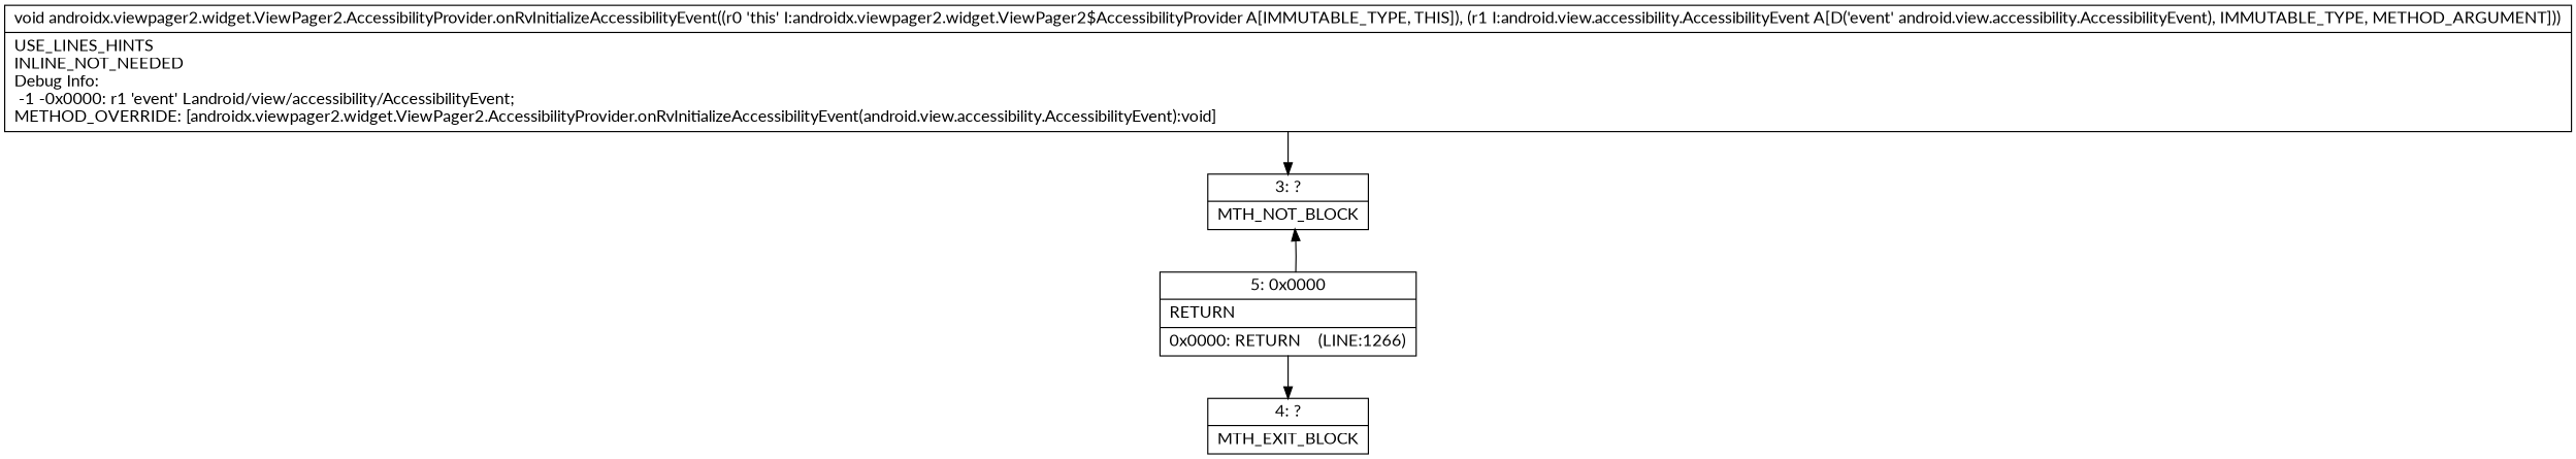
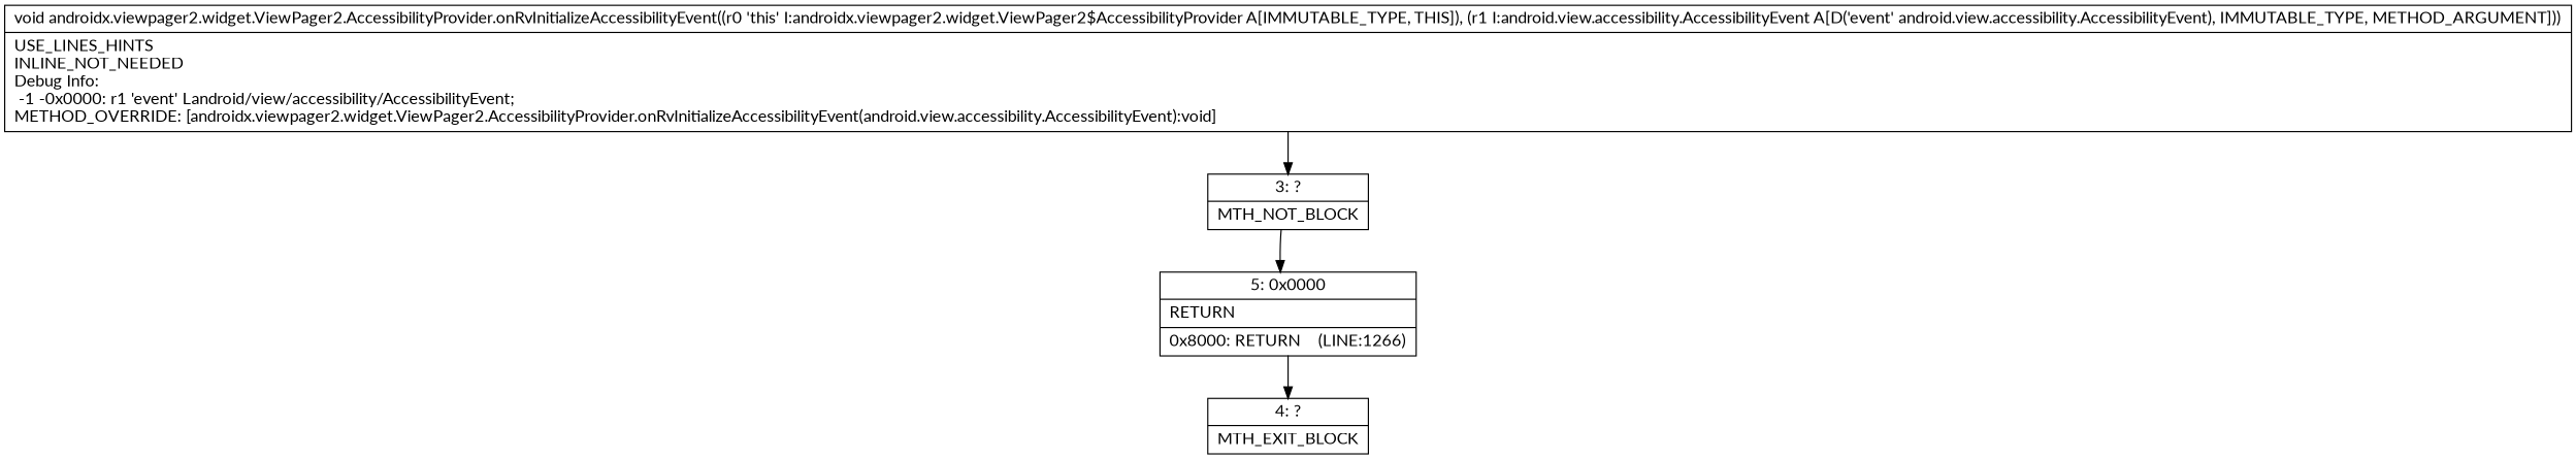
  digraph {
    fontname=Lato
    node [fontname=Lato shape=record]
    edge [fontname=Lato]
    n1 [label="{3\:\ ?|MTH_NOT_BLOCK\l}"]
-   n2 [label="{5\:\ 0x0000|RETURN\l|0x0000: RETURN    (LINE:1266)\l}"]
+   n2 [label="{5\:\ 0x0000|RETURN\l|0x8000: RETURN    (LINE:1266)\l}"]
    n3 [label="{4\:\ ?|MTH_EXIT_BLOCK\l}"]
    n4 [label="{void androidx.viewpager2.widget.ViewPager2.AccessibilityProvider.onRvInitializeAccessibilityEvent((r0 'this' I:androidx.viewpager2.widget.ViewPager2$AccessibilityProvider A[IMMUTABLE_TYPE, THIS]), (r1 I:android.view.accessibility.AccessibilityEvent A[D('event' android.view.accessibility.AccessibilityEvent), IMMUTABLE_TYPE, METHOD_ARGUMENT]))  | USE_LINES_HINTS\lINLINE_NOT_NEEDED\lDebug Info:\l  \-1 \-0x0000: r1 'event' Landroid\/view\/accessibility\/AccessibilityEvent;\lMETHOD_OVERRIDE: [androidx.viewpager2.widget.ViewPager2.AccessibilityProvider.onRvInitializeAccessibilityEvent(android.view.accessibility.AccessibilityEvent):void]\l}"]
-   n2 -> n1
+   n1 -> n2
    n2 -> n3
    n4 -> n1
  }
